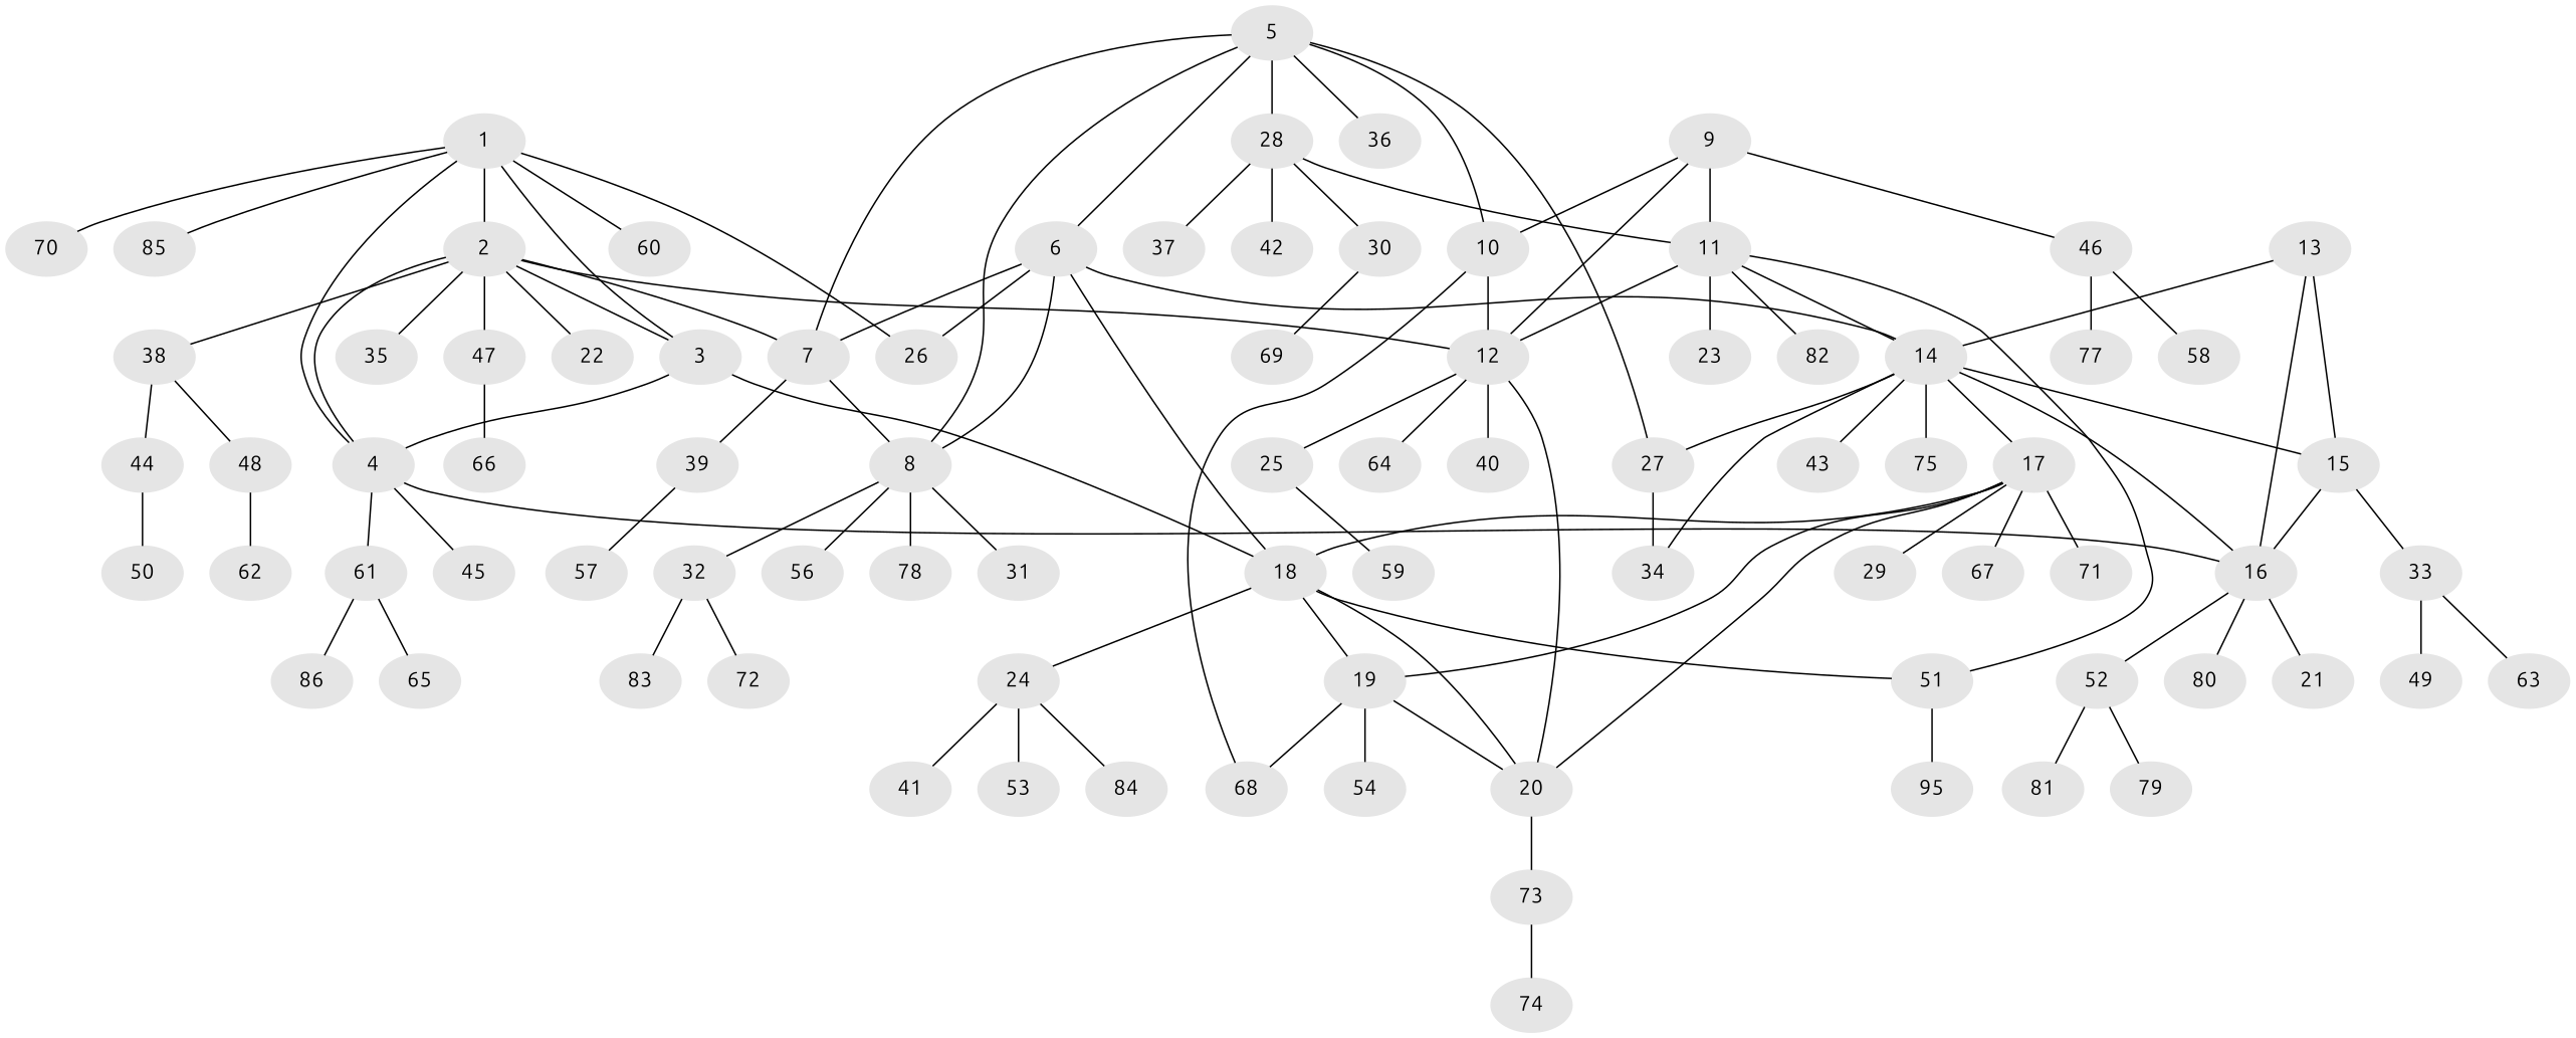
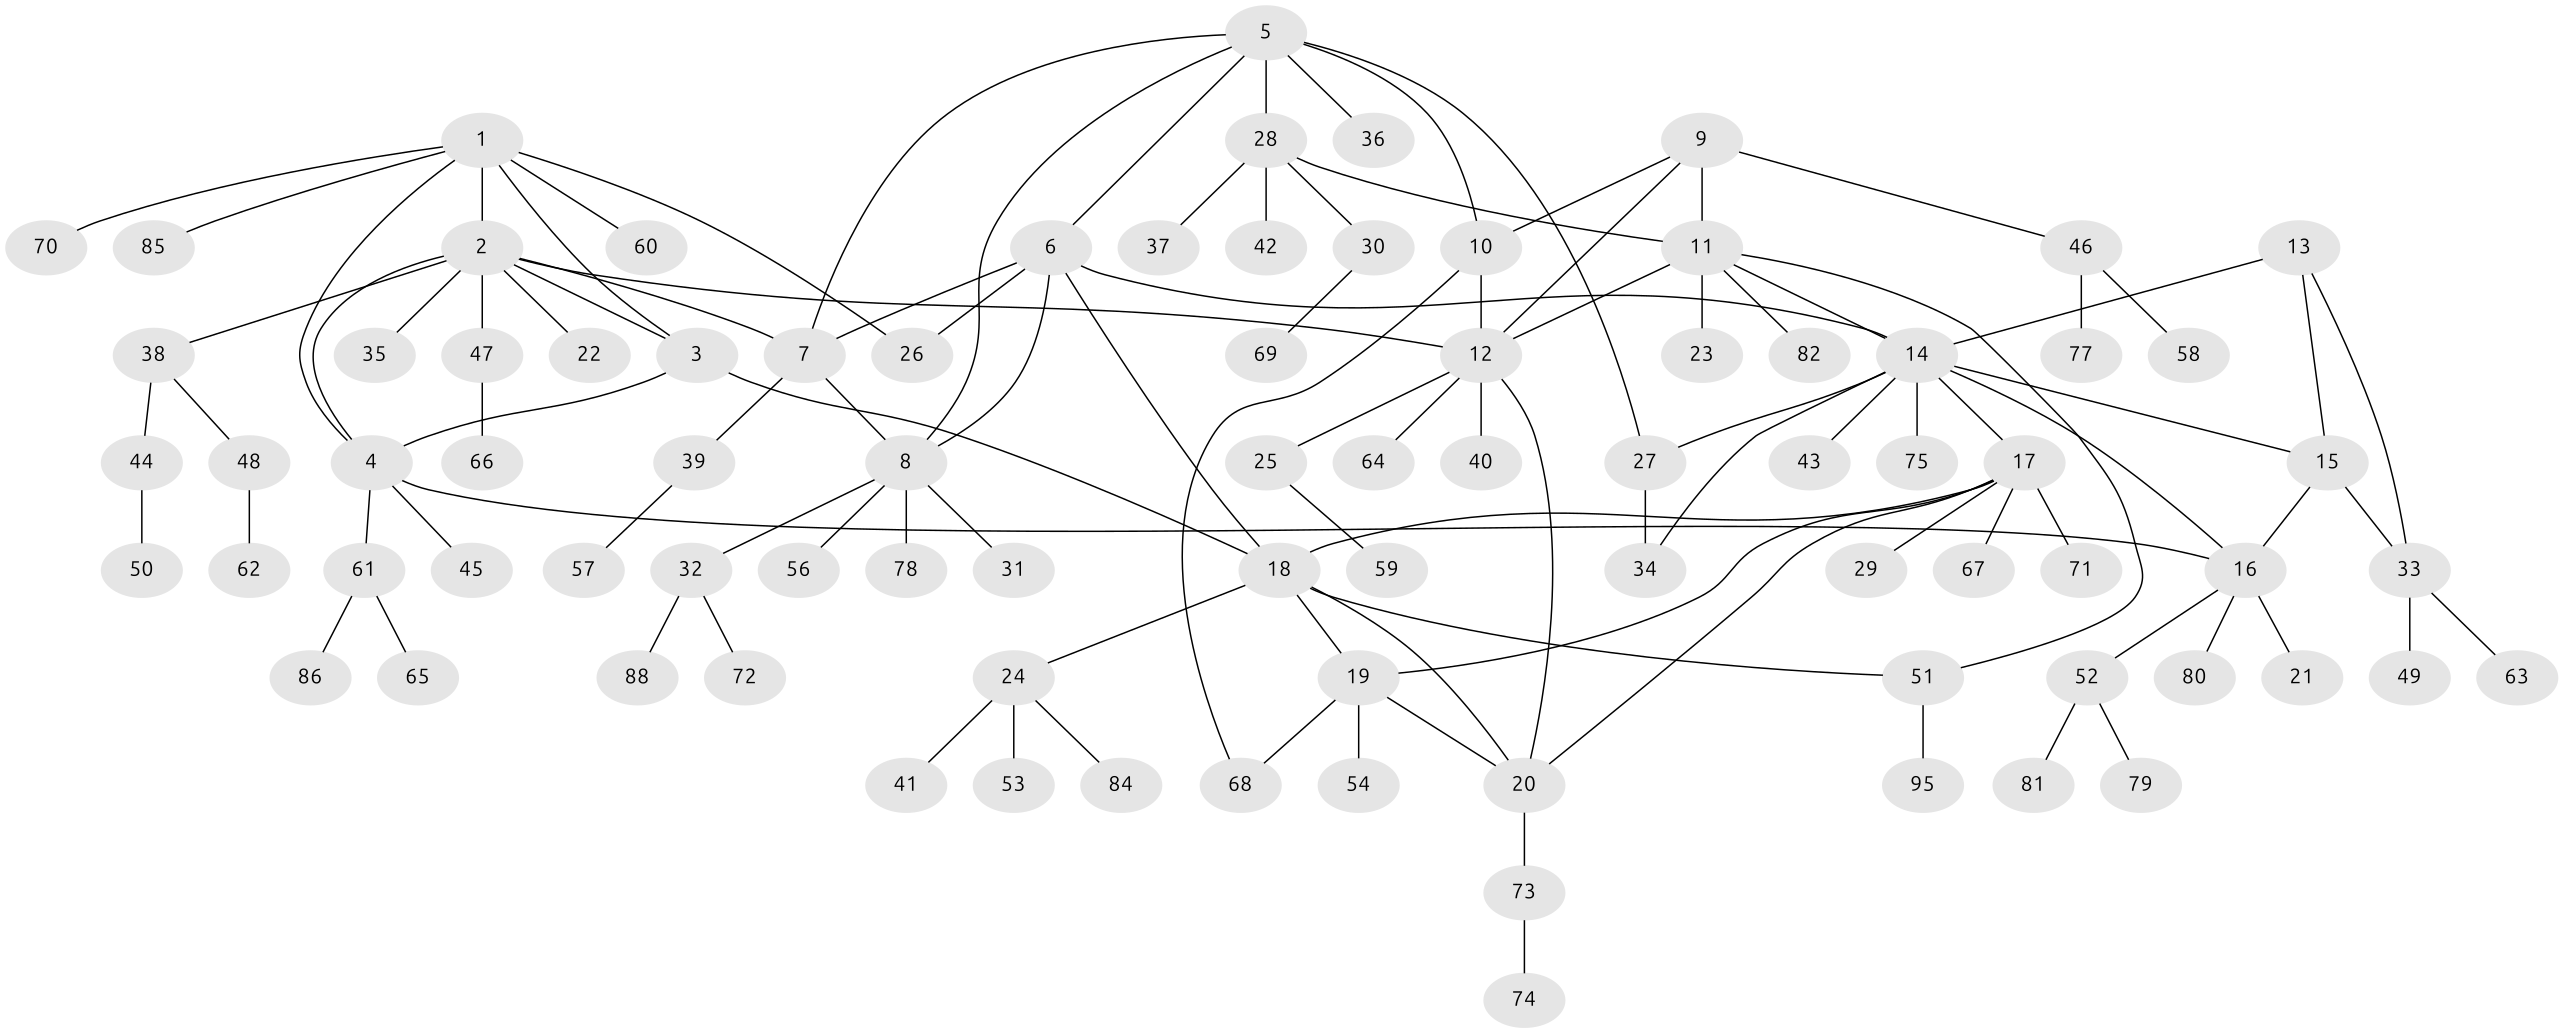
  graph {
    fontname=Ubuntu
    node [color=gray90 fontname=Ubuntu style=filled]
    edge [fontname=Ubuntu]
    1
    2
    3
    4
    26
    60
    70
    85
    7
    12
    22
    35
    38
    47
    18
    16
    45
    61
    8
    39
    20
    25
    40
    64
    44
    48
    66
    51
    19
    24
    21
    52
    80
    65
    86
    5
    6
    10
    27
    28
    36
    14
    31
    32
    56
    78
    68
    34
    11
    30
    37
    42
    15
    17
    43
    75
    57
    72
-   83
+   83 [label=88]
    9
    46
    23
    82
    58
    77
    n66 [label=95]
    73
    59
    13
    33
    29
    67
    71
    49
    63
    79
    81
    54
    41
    53
    84
    74
    69
    50
    62
    1 -- 2
    1 -- 3
    1 -- 4
    1 -- 26
    1 -- 60
    1 -- 70
    1 -- 85
    2 -- 3
    2 -- 4
    2 -- 7
    2 -- 12
    2 -- 22
    2 -- 35
    2 -- 38
    2 -- 47
    3 -- 4
    3 -- 18
    4 -- 16
    4 -- 45
    4 -- 61
    7 -- 8
    7 -- 39
    12 -- 20
    12 -- 25
    12 -- 40
    12 -- 64
    38 -- 44
    38 -- 48
    47 -- 66
    18 -- 20
    18 -- 51
    18 -- 19
    18 -- 24
    16 -- 21
    16 -- 52
    16 -- 80
    61 -- 65
    61 -- 86
    8 -- 31
    8 -- 32
    8 -- 56
    8 -- 78
    39 -- 57
    20 -- 73
    25 -- 59
    44 -- 50
    48 -- 62
    51 -- n66
    19 -- 20
    19 -- 68
    19 -- 54
    24 -- 41
    24 -- 53
    24 -- 84
    52 -- 79
    52 -- 81
    5 -- 7
    5 -- 8
    5 -- 6
    5 -- 10
    5 -- 27
    5 -- 28
    5 -- 36
    6 -- 26
    6 -- 7
    6 -- 18
    6 -- 8
    6 -- 14
    10 -- 12
    10 -- 68
    27 -- 34
    28 -- 11
    28 -- 30
    28 -- 37
    28 -- 42
    14 -- 16
    14 -- 27
    14 -- 34
    14 -- 15
    14 -- 17
    14 -- 43
    14 -- 75
    32 -- 72
    32 -- 83
    11 -- 12
    11 -- 51
    11 -- 14
    11 -- 23
    11 -- 82
    30 -- 69
    15 -- 16
    15 -- 33
    17 -- 18
    17 -- 20
    17 -- 19
    17 -- 29
    17 -- 67
    17 -- 71
    9 -- 12
    9 -- 10
    9 -- 11
    9 -- 46
    46 -- 58
    46 -- 77
    73 -- 74
-   13 -- 16
+   13 -- 33
    13 -- 14
    13 -- 15
    33 -- 49
    33 -- 63
  }
